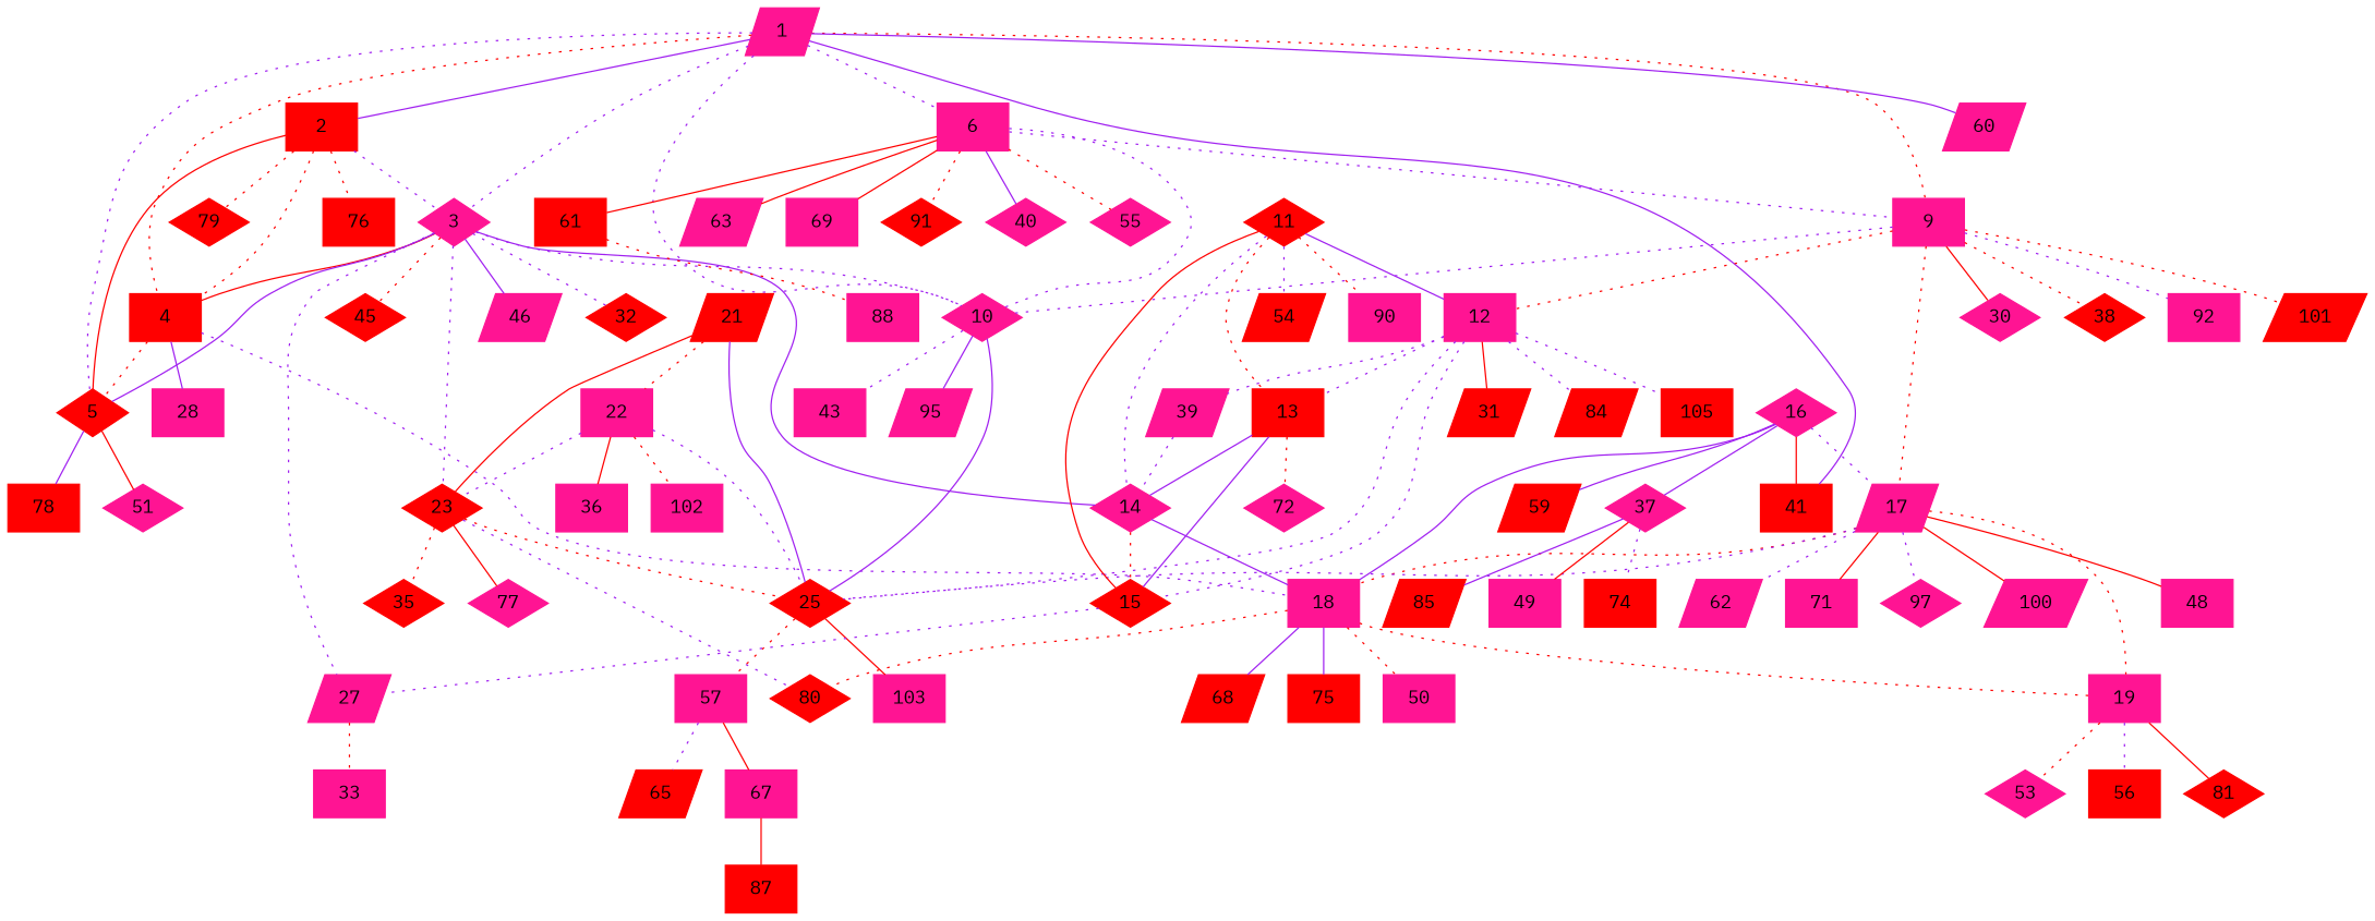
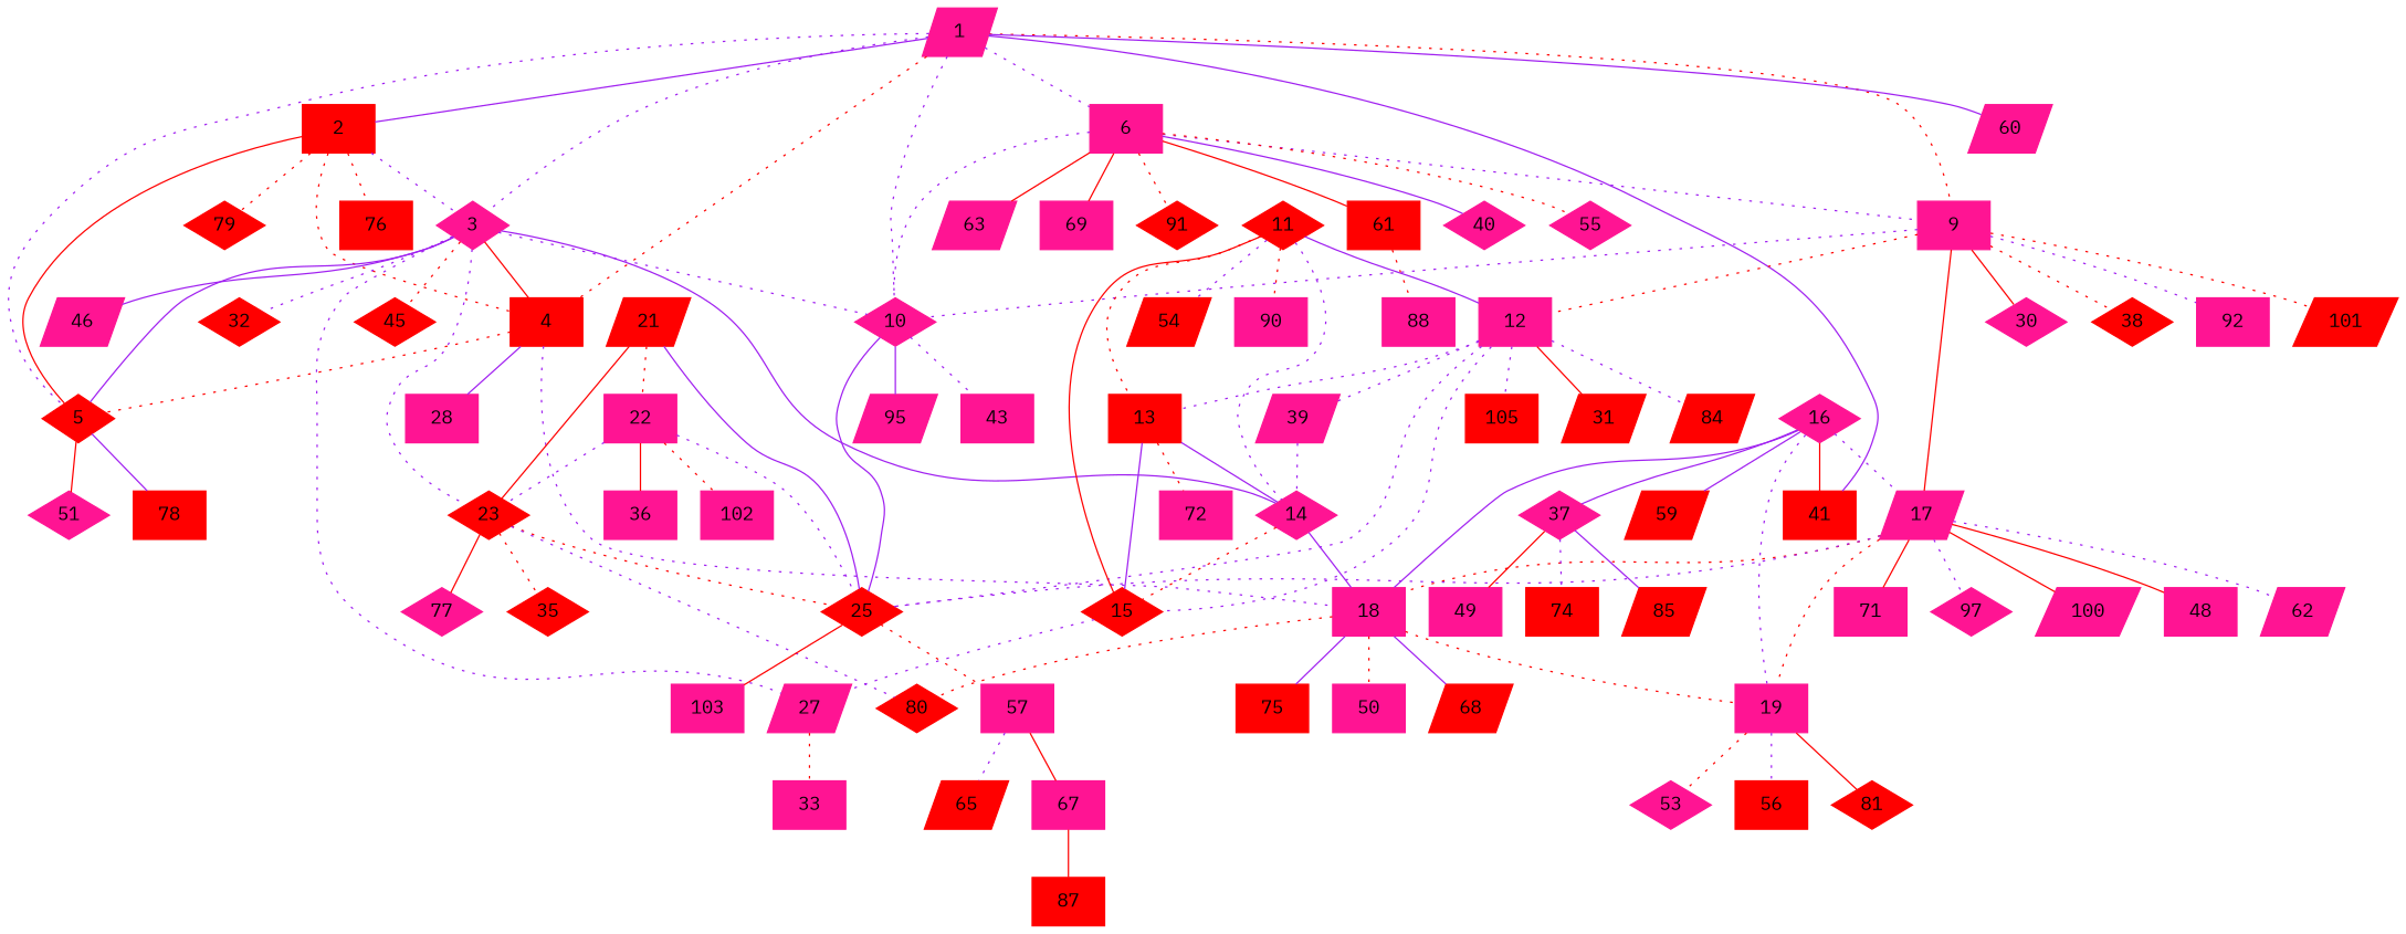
  graph {
    fontname="IBM Plex Mono"
    node [color=deeppink fontname="IBM Plex Mono" shape=box style=filled]
    edge [color=purple fontname="IBM Plex Mono" style=dotted]
    1 [shape=parallelogram super="+7"]
    2 [color=red super="+96"]
    3 [shape=diamond super="+34"]
    4 [color=red super="+52"]
    5 [color=red shape=diamond super="+29"]
    6 [super="+8"]
    9 [super="+42"]
    10 [shape=diamond super="+44"]
    41 [color=red]
    60 [shape=parallelogram]
    76 [color=red]
    79 [color=red shape=diamond]
    14 [shape=diamond super="+94"]
    23 [color=red shape=diamond super="+24"]
    27 [shape=parallelogram super="+104"]
    32 [color=red shape=diamond]
    45 [color=red shape=diamond]
    46 [shape=parallelogram]
    18 [super="+70"]
    28
    51 [shape=diamond]
    78 [color=red]
    40 [shape=diamond]
    55 [shape=diamond]
    61 [color=red]
    63 [shape=parallelogram]
    69
    91 [color=red shape=diamond]
    12 [super="+47"]
    17 [shape=parallelogram super="+20"]
    30 [shape=diamond]
    38 [color=red shape=diamond]
    92
    101 [color=red shape=parallelogram]
    25 [color=red shape=diamond super="+97"]
    43
    95 [shape=parallelogram]
    15 [color=red shape=diamond]
    80 [color=red shape=diamond]
    35 [color=red shape=diamond]
    77 [shape=diamond]
    33
    19 [super="+83"]
    50
    68 [color=red shape=parallelogram]
    75 [color=red]
    88
    13 [color=red super="+73"]
    31 [color=red shape=parallelogram]
    39 [shape=parallelogram]
    84 [color=red shape=parallelogram super="+93"]
    105 [color=red]
    48
    62 [shape=parallelogram]
    71
    n56 [label=97 shape=diamond]
    100 [shape=parallelogram]
    57 [super="+89"]
    103
    11 [color=red shape=diamond super="+98"]
    54 [color=red shape=parallelogram]
    90
-   72 [shape=diamond]
+   72
    16 [shape=diamond super="+58"]
    59 [color=red shape=parallelogram]
    37 [shape=diamond super="+66"]
    53 [shape=diamond]
    56 [color=red]
    81 [color=red shape=diamond]
    49
    74 [color=red]
    85 [color=red shape=parallelogram]
    21 [color=red shape=parallelogram super="+26"]
    22 [super="+64"]
    36
    102
    65 [color=red shape=parallelogram]
    67 [super="+86"]
    87 [color=red]
    1 -- 2 [style=solid]
    1 -- 3
    1 -- 4 [color=red]
    1 -- 5
    1 -- 6 [weight=2]
    1 -- 9 [color=red]
    1 -- 10
    1 -- 41 [style=solid]
    1 -- 60 [style=solid]
    2 -- 3
    2 -- 4 [color=red]
    2 -- 5 [color=red style=solid]
    2 -- 76 [color=red]
    2 -- 79 [color=red]
    3 -- 4 [color=red style=solid]
    3 -- 5 [style=solid]
    3 -- 10
    3 -- 14 [style=solid]
    3 -- 23
    3 -- 27
    3 -- 32
    3 -- 45 [color=red]
    3 -- 46 [style=solid]
    4 -- 5 [color=red]
    4 -- 18
    4 -- 28 [style=solid]
    5 -- 51 [color=red style=solid]
    5 -- 78 [style=solid]
    6 -- 9 [weight=2]
    6 -- 10 [weight=2]
    6 -- 40 [style=solid]
    6 -- 55 [color=red]
    6 -- 61 [color=red style=solid]
    6 -- 63 [color=red style=solid]
    6 -- 69 [color=red style=solid]
    6 -- 91 [color=red]
    9 -- 10
    9 -- 12 [color=red]
-   9 -- 17 [color=red]
+   9 -- 17 [color=red style=solid]
    9 -- 30 [color=red style=solid]
    9 -- 38 [color=red]
    9 -- 92
    9 -- 101 [color=red]
    10 -- 25 [style=solid]
    10 -- 43
    10 -- 95 [style=solid]
    14 -- 18 [style=solid]
    14 -- 15 [color=red]
    23 -- 25 [color=red weight=2]
    23 -- 80
    23 -- 35 [color=red]
    23 -- 77 [color=red style=solid]
    27 -- 33 [color=red]
    18 -- 80 [color=red]
    18 -- 19 [color=red]
    18 -- 50 [color=red]
    18 -- 68 [style=solid]
    18 -- 75 [style=solid]
    61 -- 88 [color=red]
    12 -- 25
    12 -- 15
    12 -- 13
    12 -- 31 [color=red style=solid]
    12 -- 39
    12 -- 84
    12 -- 105
    17 -- 18 [color=red weight=2]
    17 -- 25
    17 -- 19 [color=red weight=2]
    17 -- 48 [color=red style=solid]
    17 -- 62
    17 -- 71 [color=red style=solid]
    17 -- n56
    17 -- 100 [color=red style=solid]
    25 -- 57 [color=red]
    25 -- 103 [color=red style=solid]
    15 -- 27
    19 -- 53 [color=red]
    19 -- 56
    19 -- 81 [color=red style=solid]
    13 -- 14 [style=solid]
    13 -- 15 [style=solid]
    13 -- 72 [color=red]
    39 -- 14
    57 -- 65
    57 -- 67 [color=red style=solid]
    11 -- 14
    11 -- 12 [style=solid]
    11 -- 15 [color=red style=solid]
    11 -- 13 [color=red]
    11 -- 54
    11 -- 90 [color=red]
    16 -- 41 [color=red style=solid]
    16 -- 18 [style=solid]
    16 -- 17 [weight=2]
+   16 -- 19
    16 -- 59 [style=solid]
    16 -- 37 [style=solid]
    37 -- 49 [color=red style=solid]
    37 -- 74
    37 -- 85 [style=solid]
    21 -- 23 [color=red style=solid weight=2]
    21 -- 25 [style=solid]
    21 -- 22 [color=red]
    22 -- 23 [weight=2]
    22 -- 25
    22 -- 36 [color=red style=solid]
    22 -- 102 [color=red]
    67 -- 87 [color=red style=solid]
  }
